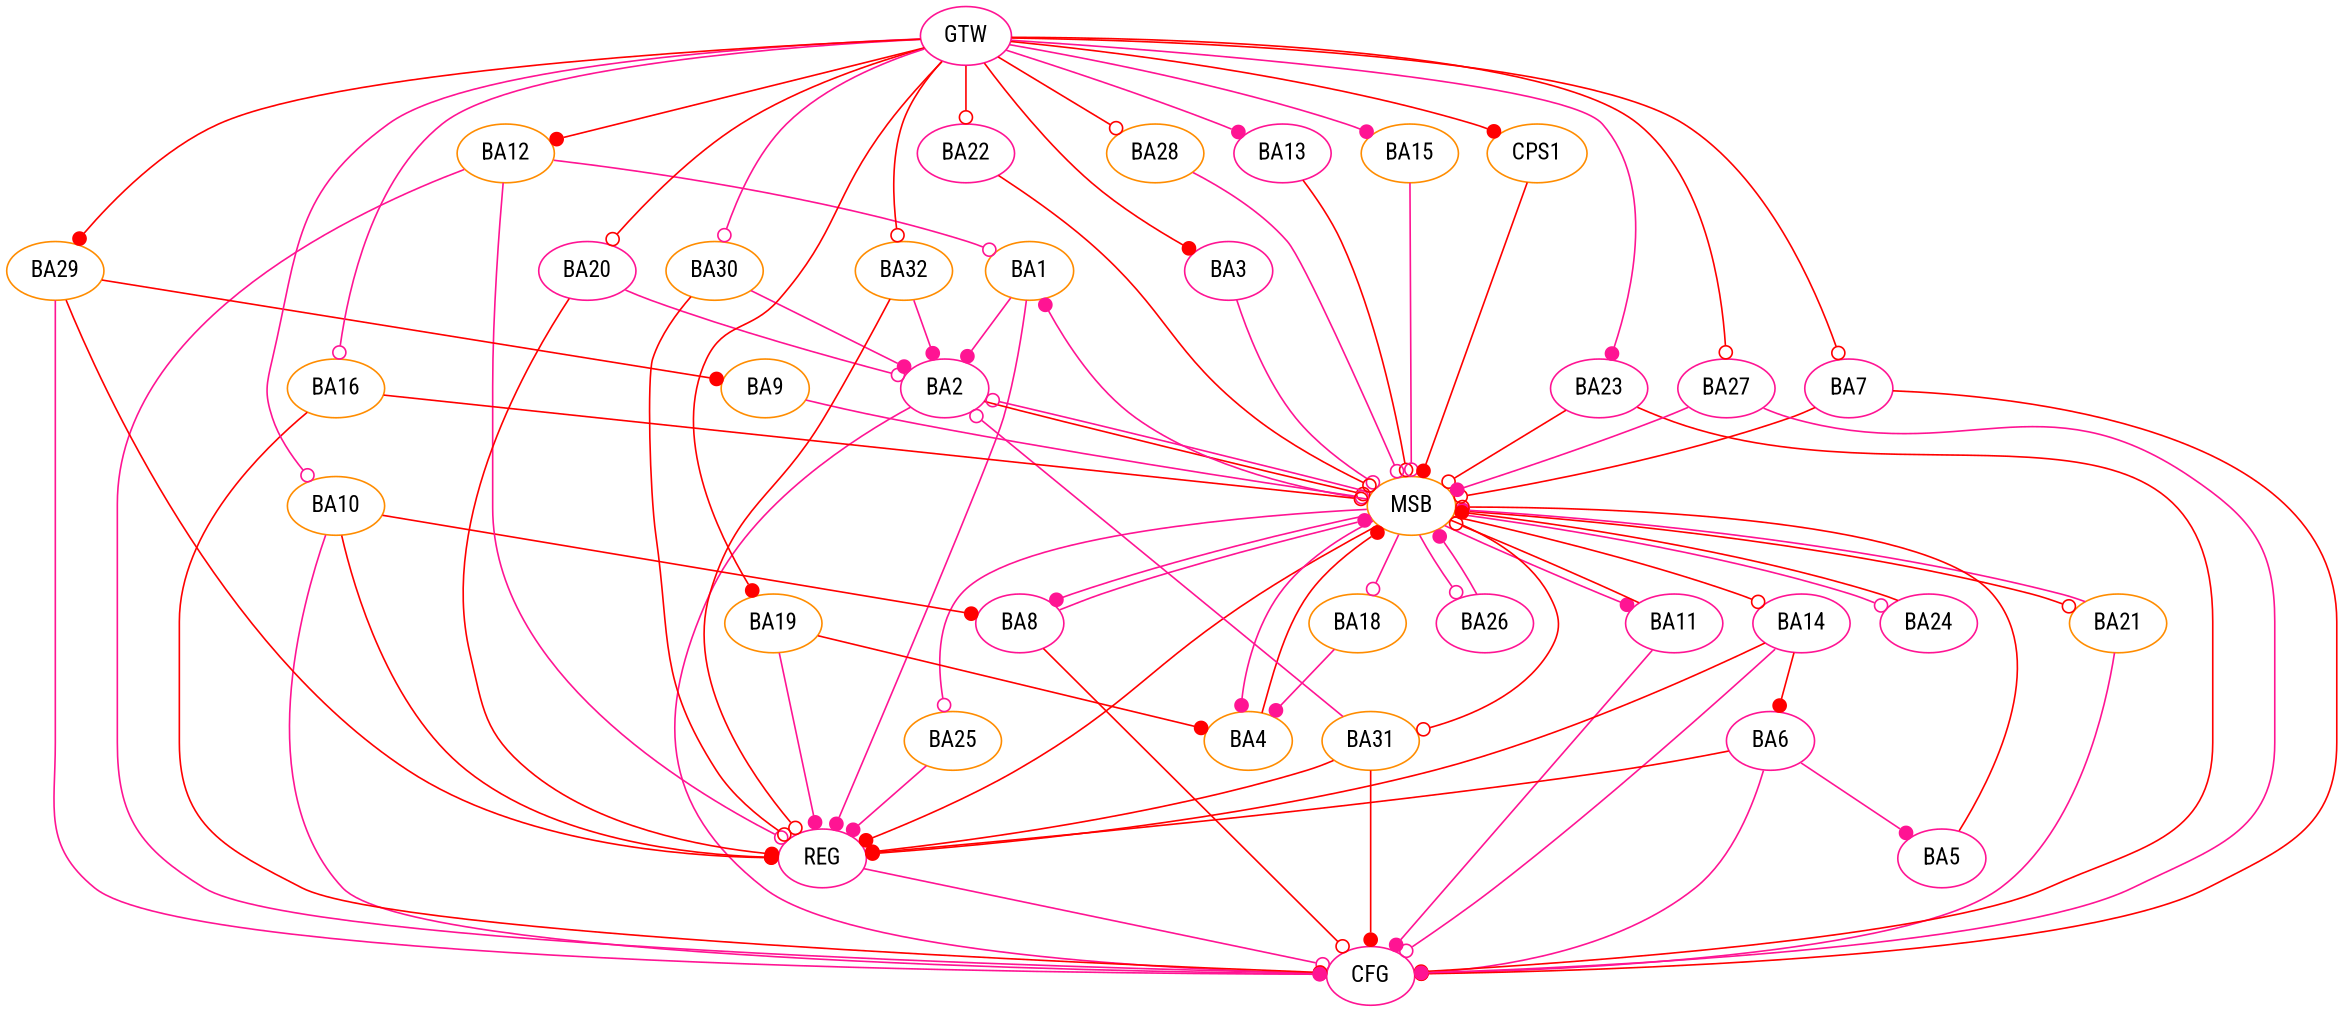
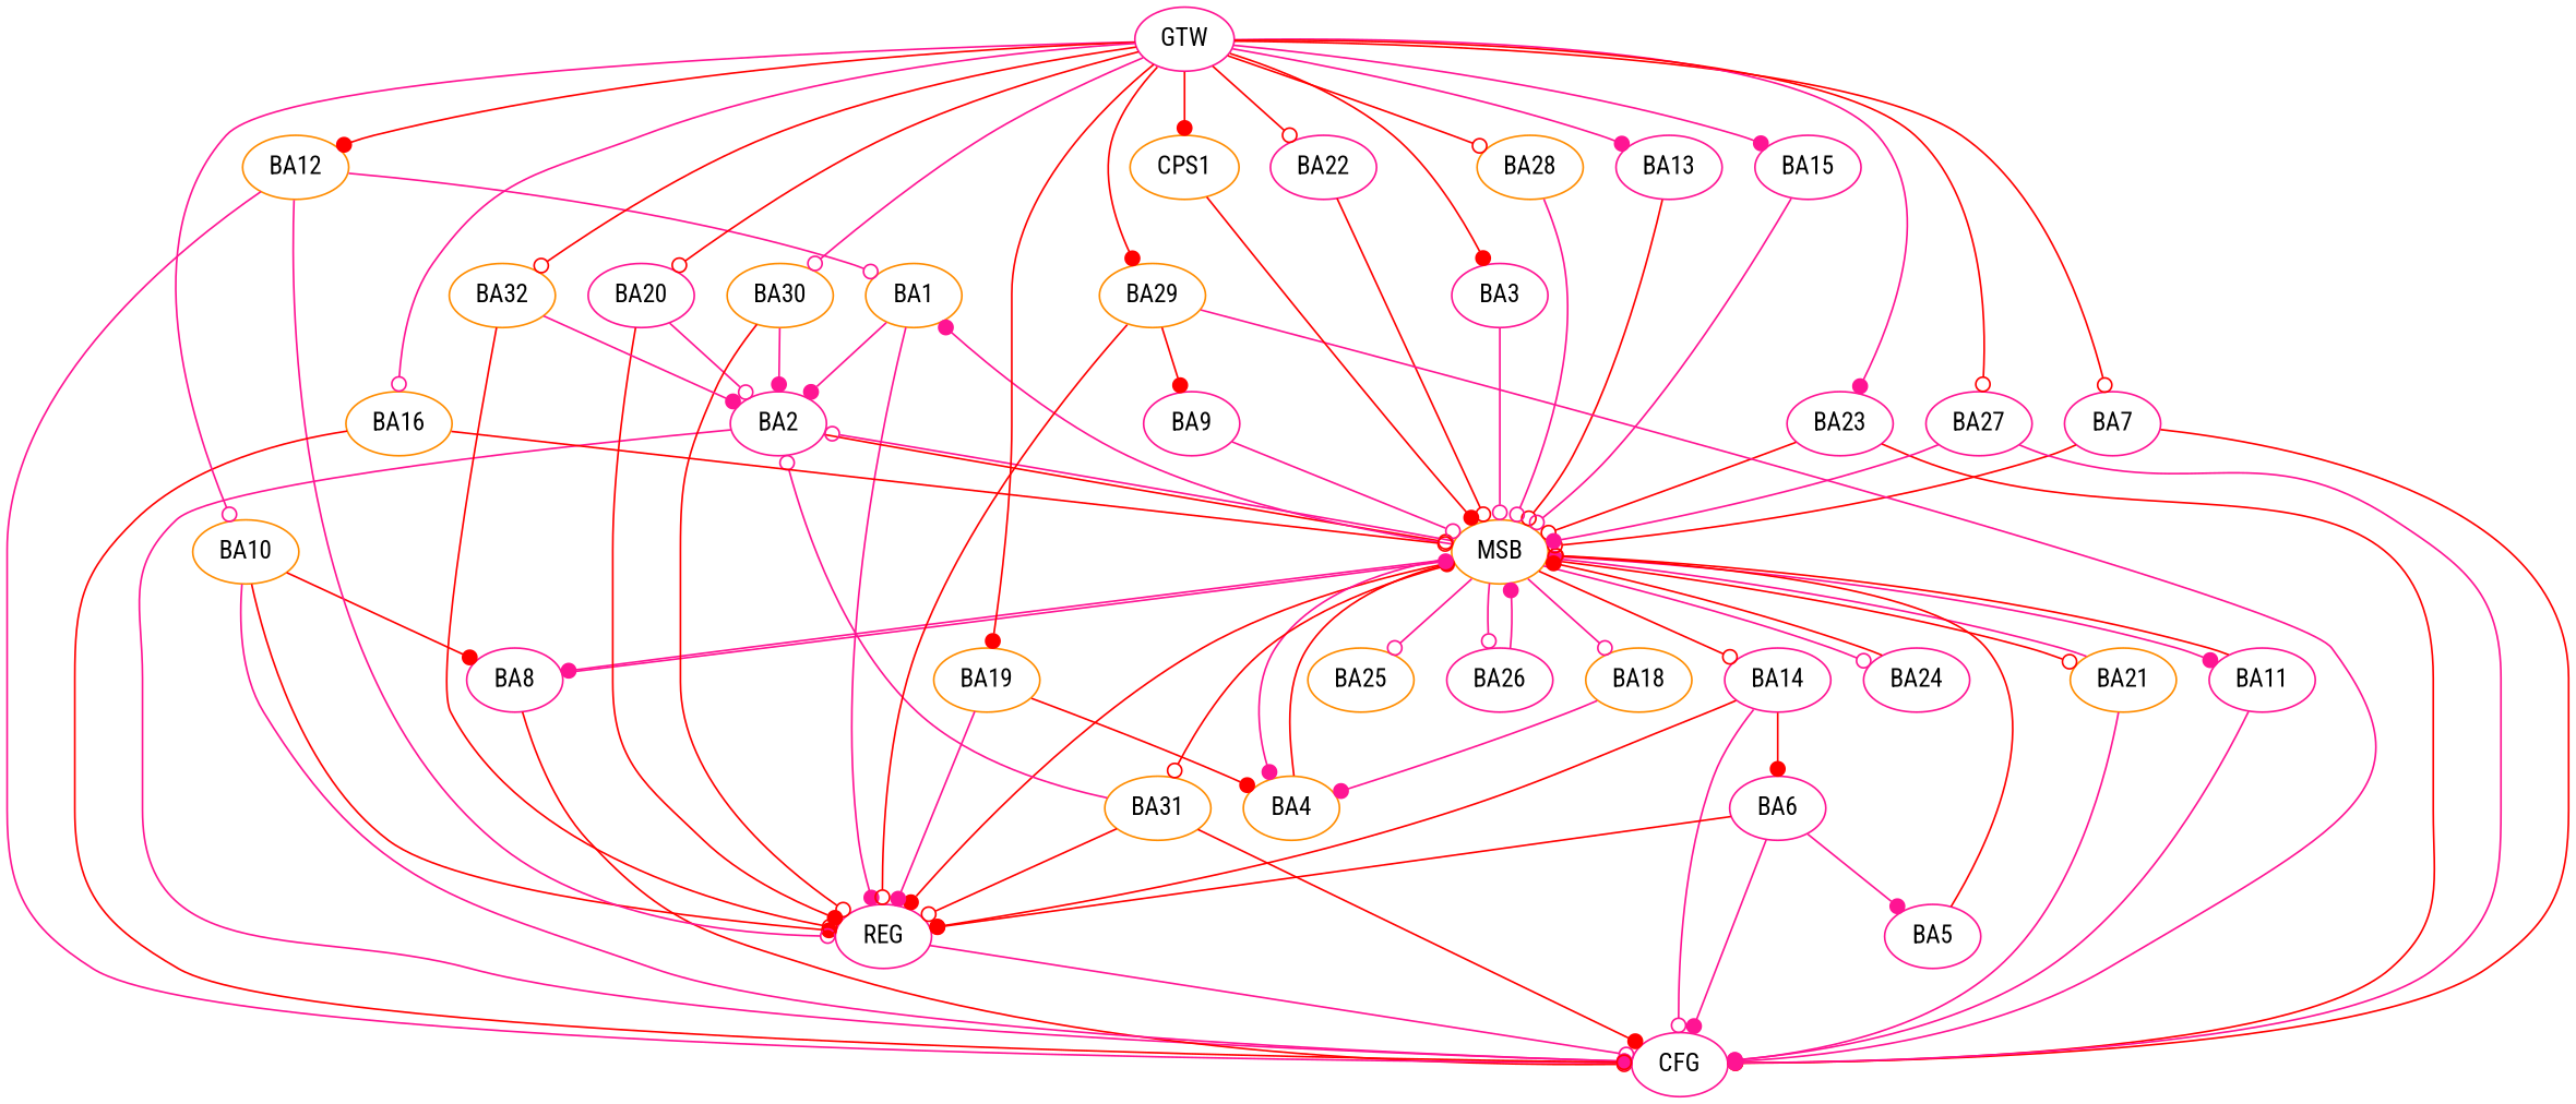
  strict digraph {
    fontname="Roboto Condensed"
    node [color=deeppink fontname="Roboto Condensed"]
    edge [arrowhead=dot color=deeppink fontname="Roboto Condensed"]
    n1 [color=darkorange label=BA1]
    n2 [label=BA2]
    n3 [label=REG]
    n4 [color=darkorange label=MSB]
    n5 [label=CFG]
    n6 [color=darkorange label=BA4]
    n7 [label=BA8]
    n8 [label=BA11]
    n9 [label=BA14]
    n10 [color=darkorange label=BA18]
    n11 [color=darkorange label=BA21]
    n12 [label=BA24]
    n13 [color=darkorange label=BA25]
    n14 [label=BA26]
    n15 [color=darkorange label=BA31]
    n16 [label=BA3]
    n17 [label=BA5]
    n18 [label=BA6]
    n19 [label=BA7]
-   n20 [color=darkorange label=BA9]
+   n20 [label=BA9]
    n21 [color=darkorange label=BA10]
    n22 [color=darkorange label=BA12]
    n23 [label=BA13]
-   n24 [color=darkorange label=BA15]
+   n24 [label=BA15]
    n25 [color=darkorange label=BA16]
    n26 [color=darkorange label=BA19]
    n27 [label=BA20]
    n28 [label=BA22]
    n29 [label=BA23]
    n30 [label=BA27]
    n31 [color=darkorange label=BA28]
    n32 [color=darkorange label=BA29]
    n33 [color=darkorange label=BA30]
    n34 [color=darkorange label=BA32]
    n35 [color=darkorange label=CPS1]
    n36 [label=GTW]
    n1 -> n2
    n1 -> n3
    n2 -> n4 [arrowhead=odot color=red]
    n2 -> n5 [arrowhead=odot]
    n3 -> n5 [arrowhead=odot]
    n4 -> n1
    n4 -> n2 [arrowhead=odot]
    n4 -> n3 [color=red]
    n4 -> n6
    n4 -> n7
    n4 -> n8
    n4 -> n9 [arrowhead=odot color=red]
    n4 -> n10 [arrowhead=odot]
    n4 -> n11 [arrowhead=odot color=red]
    n4 -> n12 [arrowhead=odot]
    n4 -> n13 [arrowhead=odot]
    n4 -> n14 [arrowhead=odot]
    n4 -> n15 [arrowhead=odot color=red]
    n6 -> n4 [color=red]
    n7 -> n4
    n7 -> n5 [arrowhead=odot color=red]
    n8 -> n4 [arrowhead=odot color=red]
    n8 -> n5
    n9 -> n3 [color=red]
    n9 -> n5 [arrowhead=odot]
    n9 -> n18 [color=red]
    n10 -> n6
    n11 -> n4
    n11 -> n5
    n12 -> n4 [color=red]
-   n13 -> n3
    n14 -> n4
    n15 -> n2 [arrowhead=odot]
    n15 -> n3 [arrowhead=odot color=red]
    n15 -> n5 [color=red]
    n16 -> n4 [arrowhead=odot]
    n17 -> n4 [arrowhead=odot color=red]
    n18 -> n3 [arrowhead=odot color=red]
    n18 -> n5
    n18 -> n17
    n19 -> n4 [arrowhead=odot color=red]
    n19 -> n5 [arrowhead=odot color=red]
    n20 -> n4 [arrowhead=odot]
    n21 -> n3 [color=red]
    n21 -> n5
    n21 -> n7 [color=red]
    n22 -> n1 [arrowhead=odot]
    n22 -> n3 [arrowhead=odot]
    n22 -> n5
    n23 -> n4 [arrowhead=odot color=red]
    n24 -> n4 [arrowhead=odot]
    n25 -> n4 [arrowhead=odot color=red]
    n25 -> n5 [arrowhead=odot color=red]
    n26 -> n3
    n26 -> n6 [color=red]
    n27 -> n2 [arrowhead=odot]
    n27 -> n3 [color=red]
    n28 -> n4 [arrowhead=odot color=red]
    n29 -> n4 [arrowhead=odot color=red]
    n29 -> n5 [color=red]
    n30 -> n4
    n30 -> n5
    n31 -> n4 [arrowhead=odot]
    n32 -> n3 [arrowhead=odot color=red]
    n32 -> n5
    n32 -> n20 [color=red]
    n33 -> n2
    n33 -> n3 [arrowhead=odot color=red]
    n34 -> n2
    n34 -> n3 [arrowhead=odot color=red]
    n35 -> n4 [color=red]
    n36 -> n16 [color=red]
    n36 -> n19 [arrowhead=odot color=red]
    n36 -> n21 [arrowhead=odot]
    n36 -> n22 [color=red]
    n36 -> n23
    n36 -> n24
    n36 -> n25 [arrowhead=odot]
    n36 -> n26 [color=red]
    n36 -> n27 [arrowhead=odot color=red]
    n36 -> n28 [arrowhead=odot color=red]
    n36 -> n29
    n36 -> n30 [arrowhead=odot color=red]
    n36 -> n31 [arrowhead=odot color=red]
    n36 -> n32 [color=red]
    n36 -> n33 [arrowhead=odot]
    n36 -> n34 [arrowhead=odot color=red]
    n36 -> n35 [color=red]
  }
